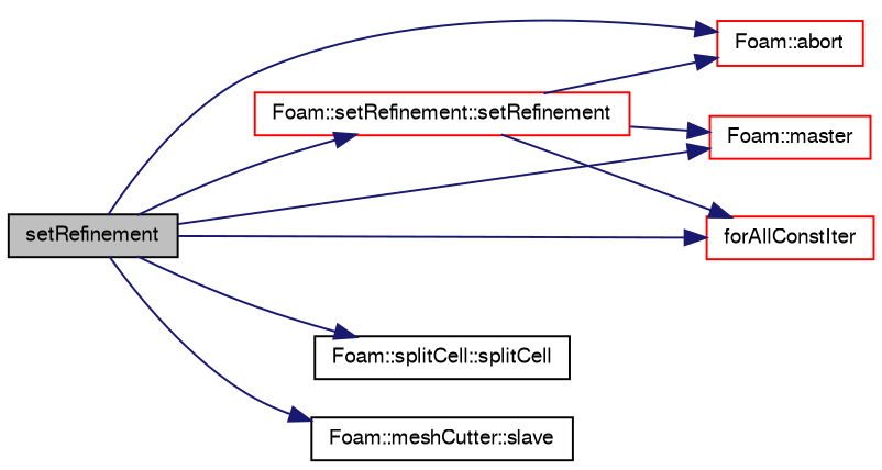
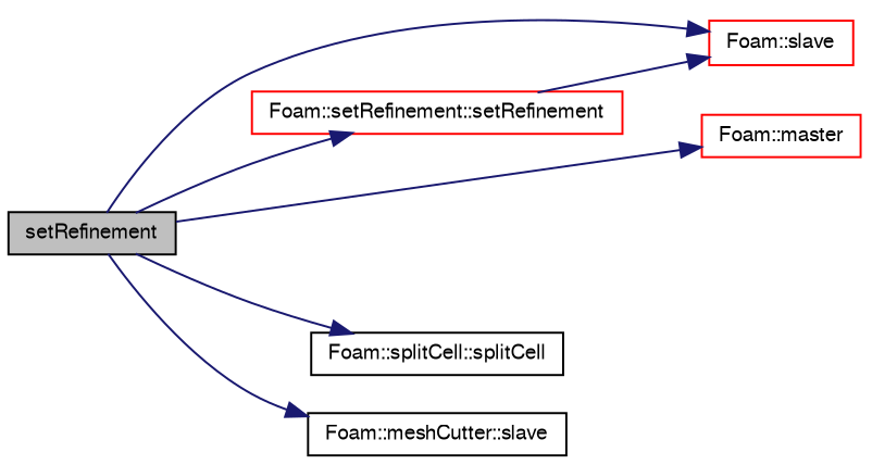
  digraph {
    rankdir=LR
    node [color=red fontname=FreeSans fontsize=10 shape=record]
    edge [color=midnightblue fontname=FreeSans fontsize=10 labelfontname=FreeSans labelfontsize=10 style=solid]
    n1 [color=black fillcolor=grey75 fontcolor=black height=0.2 label=setRefinement style=filled width=0.4]
-   n2 [height=0.2 label="Foam::abort" width=0.4]
+   n2 [height=0.2 label="Foam::slave" width=0.4]
    n3 [height=0.2 label="Foam::master" width=0.4]
-   n4 [height=0.2 label=forAllConstIter width=0.4]
    n5 [color=black height=0.2 label="Foam::splitCell::splitCell" width=0.4]
    n6 [height=0.2 label="Foam::setRefinement::setRefinement" width=0.4]
    n7 [color=black height=0.2 label="Foam::meshCutter::slave" width=0.4]
    n1 -> n2
    n1 -> n3
-   n1 -> n4
    n1 -> n5
    n1 -> n6
    n1 -> n7
    n6 -> n2
-   n6 -> n3
-   n6 -> n4
  }
